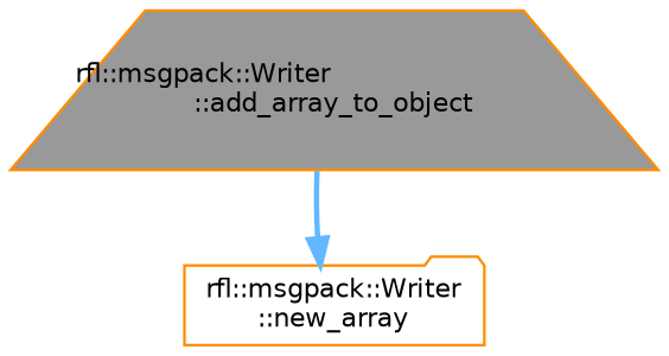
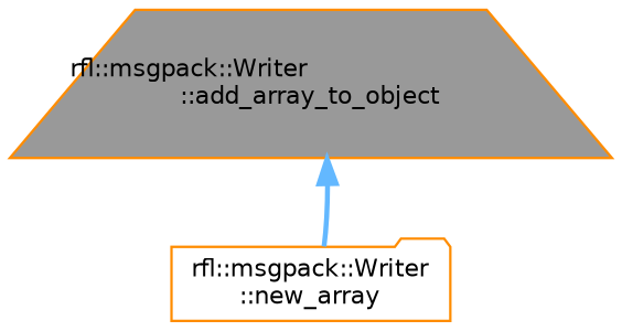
  digraph {
    rankdir=TB
    node [color=darkorange fontname=Helvetica fontsize=10 style=filled]
    n1 [fillcolor=grey60 fontcolor=black height=0.2 label="rfl::msgpack::Writer\l::add_array_to_object" shape=trapezium width=0.4]
    n2 [fillcolor=white height=0.2 label="rfl::msgpack::Writer\l::new_array" shape=folder width=0.4]
-   n1 -> n2 [color=steelblue1 fontname=Helvetica fontsize=10 labelfontname=Helvetica labelfontsize=10 style=bold]
+   n2 -> n1 [color=steelblue1 fontname=Helvetica fontsize=10 labelfontname=Helvetica labelfontsize=10 style=bold]
  }
